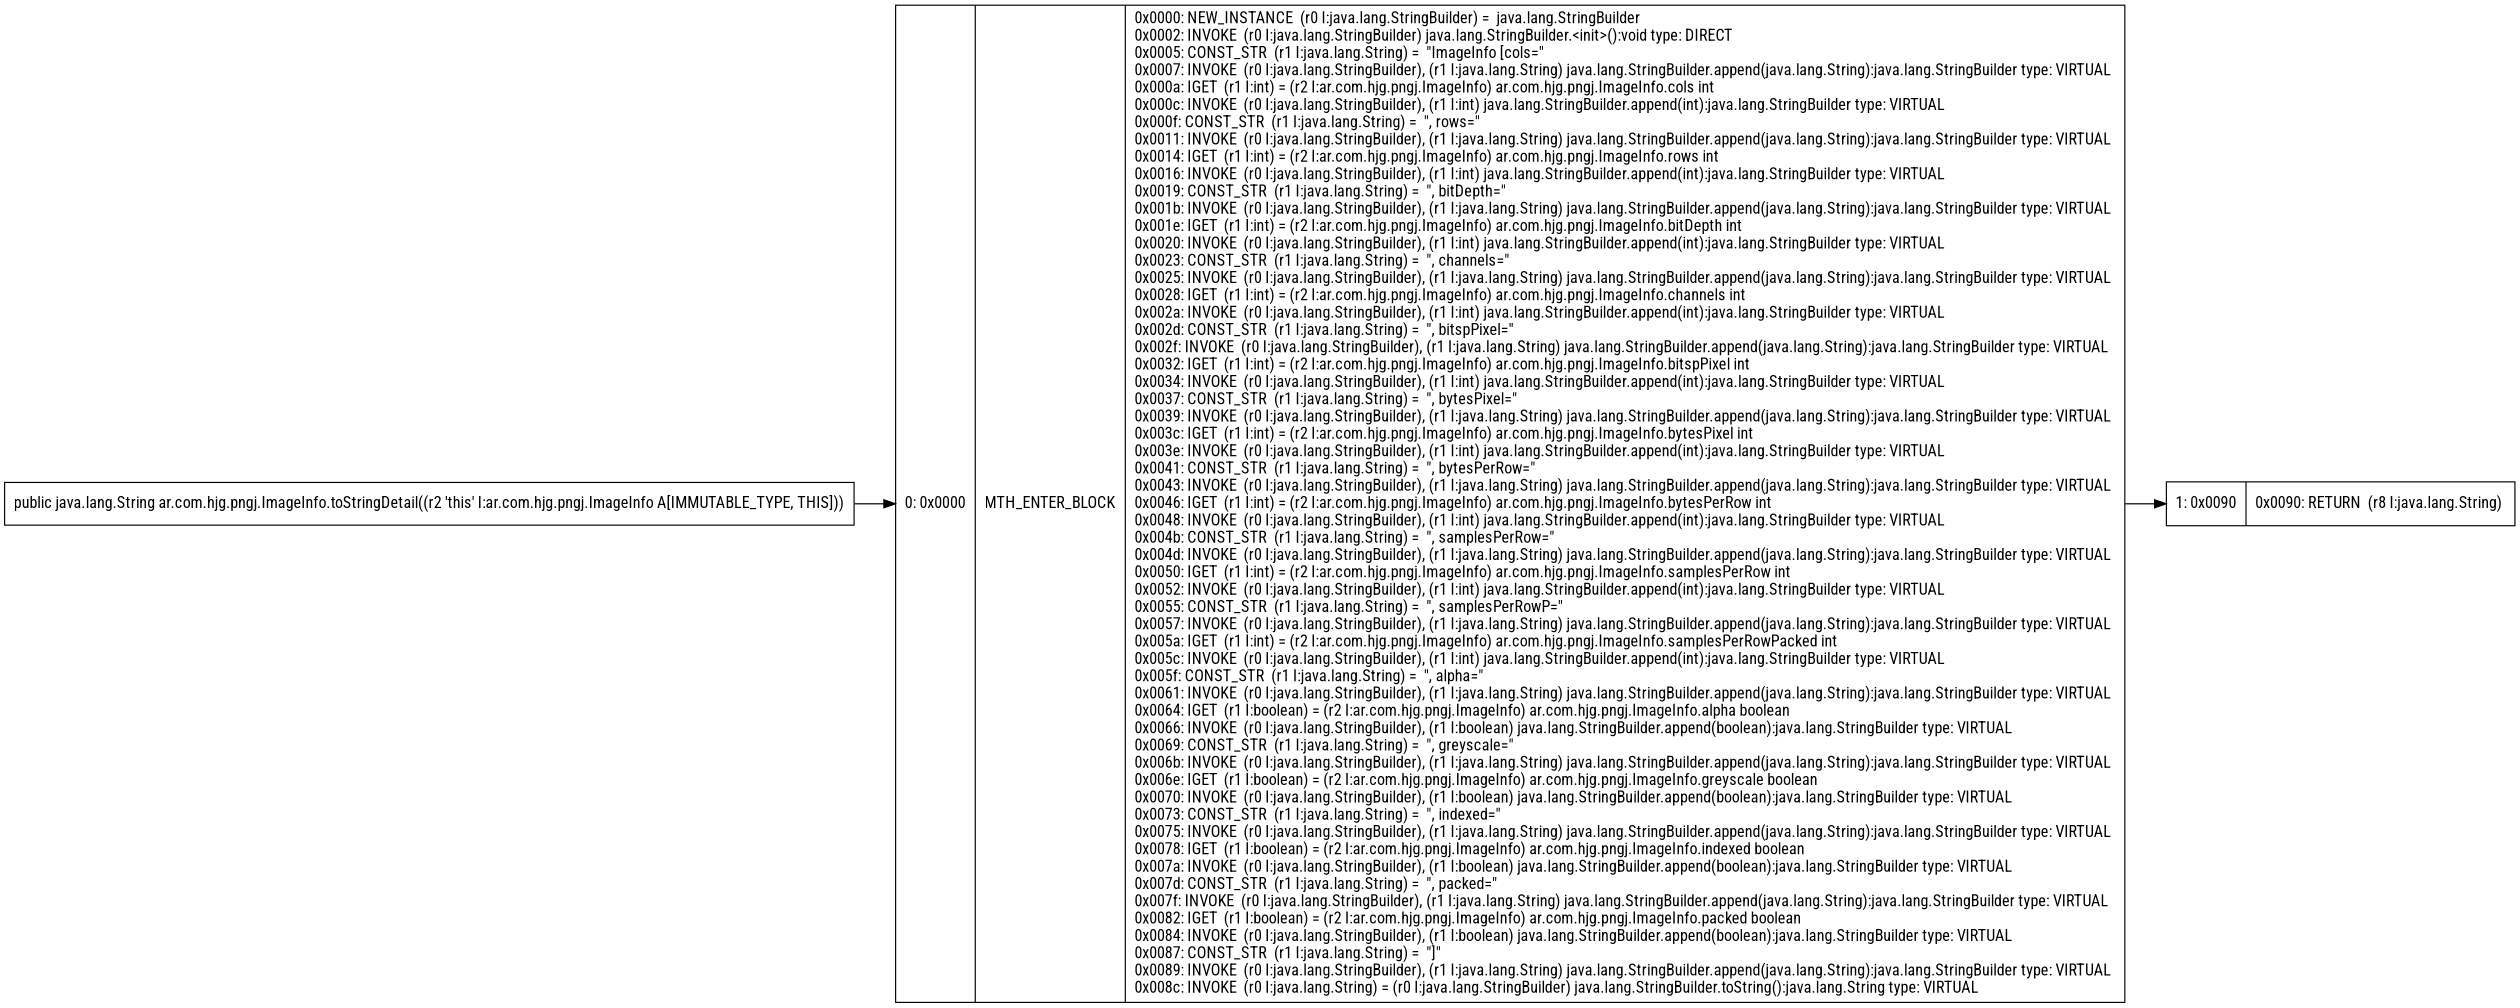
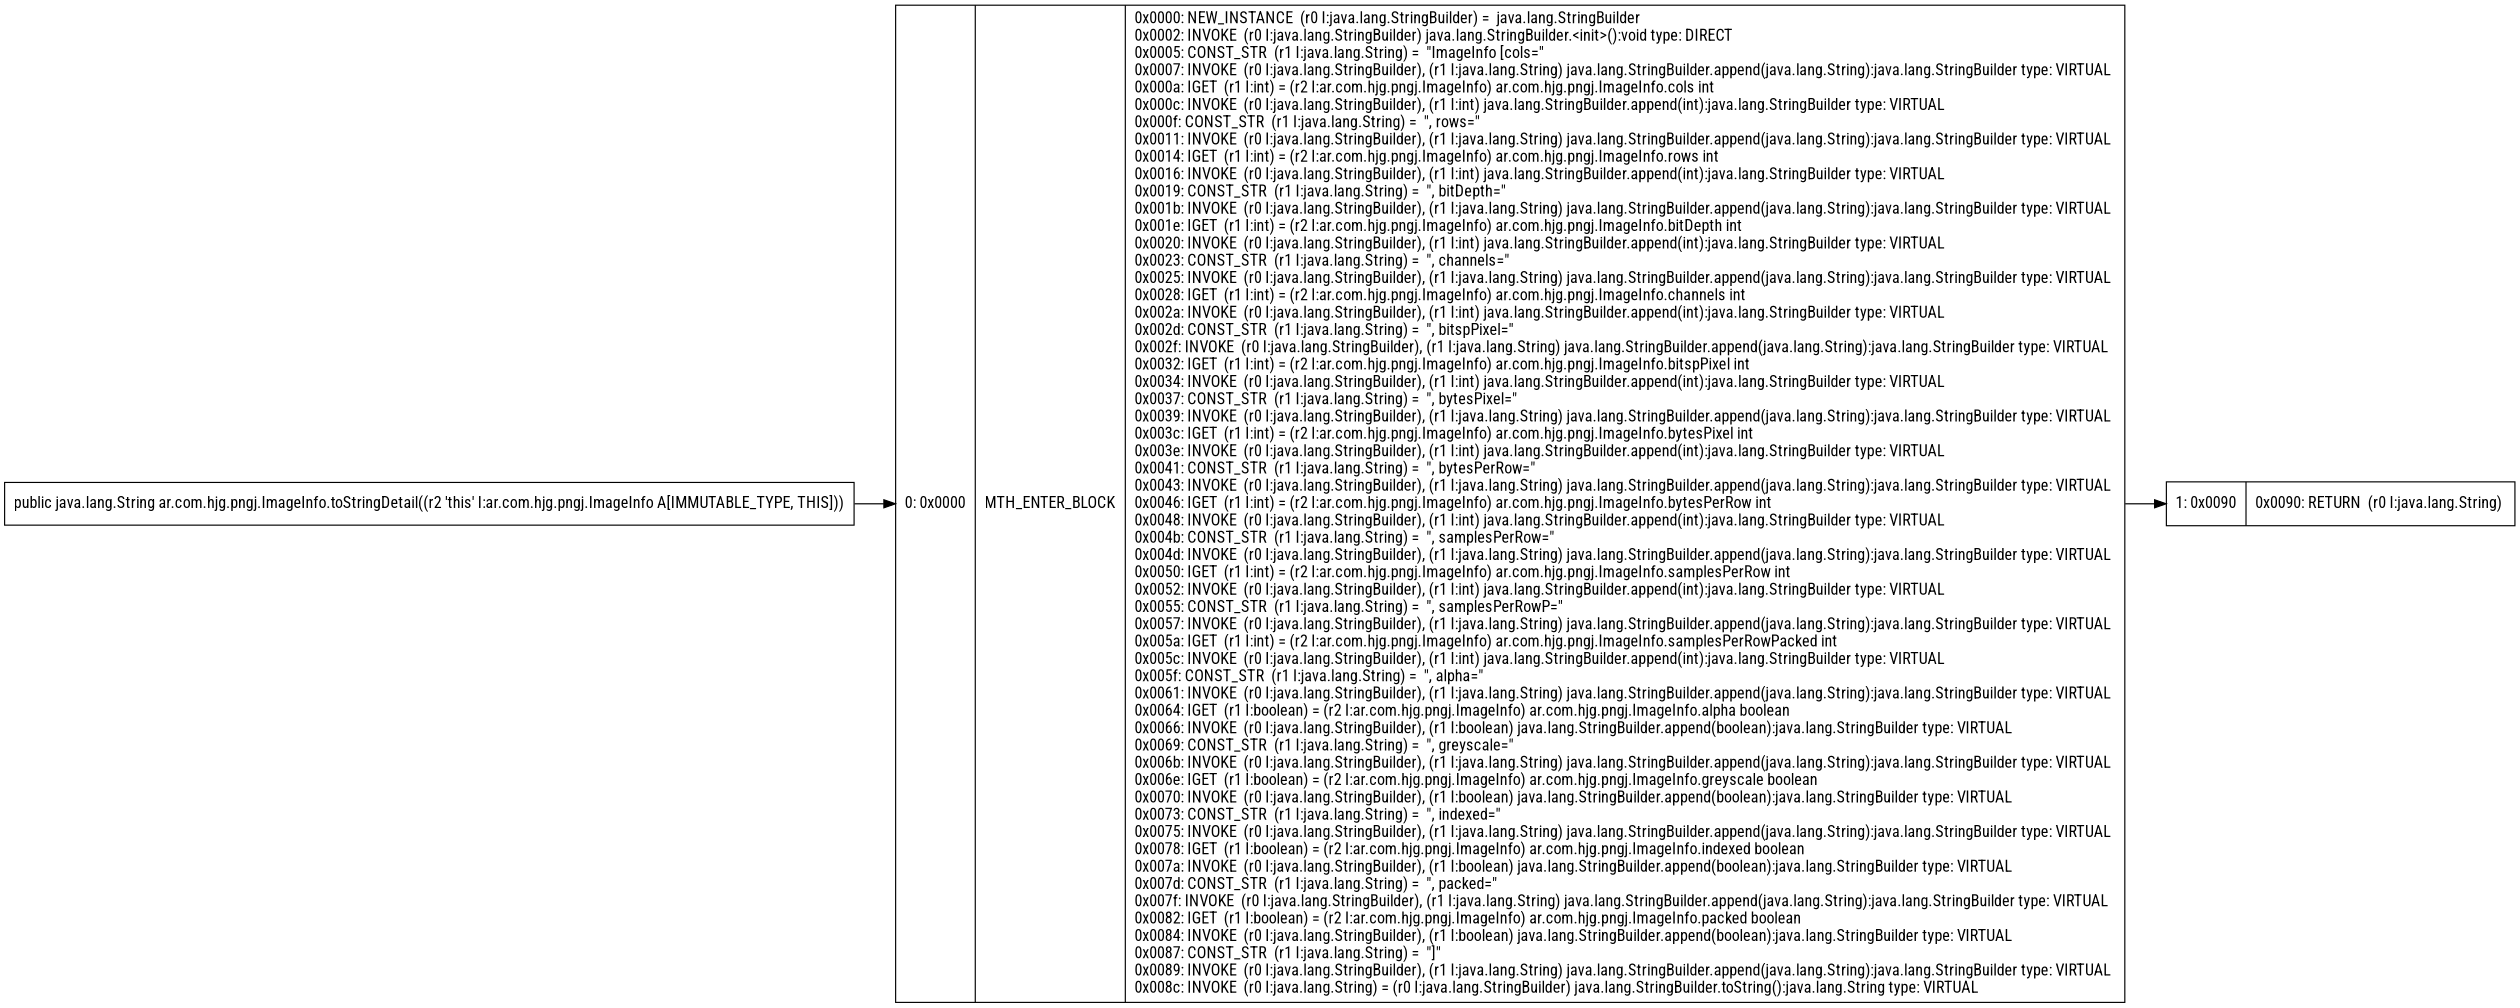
  digraph {
    rankdir=LR
    fontname="Roboto Condensed"
    node [shape=record fontname="Roboto Condensed"]
    edge [fontname="Roboto Condensed"]
    n1 [label="{0\:\ 0x0000|MTH_ENTER_BLOCK\l|0x0000: NEW_INSTANCE  (r0 I:java.lang.StringBuilder) =  java.lang.StringBuilder \l0x0002: INVOKE  (r0 I:java.lang.StringBuilder) java.lang.StringBuilder.\<init\>():void type: DIRECT \l0x0005: CONST_STR  (r1 I:java.lang.String) =  \"ImageInfo [cols=\" \l0x0007: INVOKE  (r0 I:java.lang.StringBuilder), (r1 I:java.lang.String) java.lang.StringBuilder.append(java.lang.String):java.lang.StringBuilder type: VIRTUAL \l0x000a: IGET  (r1 I:int) = (r2 I:ar.com.hjg.pngj.ImageInfo) ar.com.hjg.pngj.ImageInfo.cols int \l0x000c: INVOKE  (r0 I:java.lang.StringBuilder), (r1 I:int) java.lang.StringBuilder.append(int):java.lang.StringBuilder type: VIRTUAL \l0x000f: CONST_STR  (r1 I:java.lang.String) =  \", rows=\" \l0x0011: INVOKE  (r0 I:java.lang.StringBuilder), (r1 I:java.lang.String) java.lang.StringBuilder.append(java.lang.String):java.lang.StringBuilder type: VIRTUAL \l0x0014: IGET  (r1 I:int) = (r2 I:ar.com.hjg.pngj.ImageInfo) ar.com.hjg.pngj.ImageInfo.rows int \l0x0016: INVOKE  (r0 I:java.lang.StringBuilder), (r1 I:int) java.lang.StringBuilder.append(int):java.lang.StringBuilder type: VIRTUAL \l0x0019: CONST_STR  (r1 I:java.lang.String) =  \", bitDepth=\" \l0x001b: INVOKE  (r0 I:java.lang.StringBuilder), (r1 I:java.lang.String) java.lang.StringBuilder.append(java.lang.String):java.lang.StringBuilder type: VIRTUAL \l0x001e: IGET  (r1 I:int) = (r2 I:ar.com.hjg.pngj.ImageInfo) ar.com.hjg.pngj.ImageInfo.bitDepth int \l0x0020: INVOKE  (r0 I:java.lang.StringBuilder), (r1 I:int) java.lang.StringBuilder.append(int):java.lang.StringBuilder type: VIRTUAL \l0x0023: CONST_STR  (r1 I:java.lang.String) =  \", channels=\" \l0x0025: INVOKE  (r0 I:java.lang.StringBuilder), (r1 I:java.lang.String) java.lang.StringBuilder.append(java.lang.String):java.lang.StringBuilder type: VIRTUAL \l0x0028: IGET  (r1 I:int) = (r2 I:ar.com.hjg.pngj.ImageInfo) ar.com.hjg.pngj.ImageInfo.channels int \l0x002a: INVOKE  (r0 I:java.lang.StringBuilder), (r1 I:int) java.lang.StringBuilder.append(int):java.lang.StringBuilder type: VIRTUAL \l0x002d: CONST_STR  (r1 I:java.lang.String) =  \", bitspPixel=\" \l0x002f: INVOKE  (r0 I:java.lang.StringBuilder), (r1 I:java.lang.String) java.lang.StringBuilder.append(java.lang.String):java.lang.StringBuilder type: VIRTUAL \l0x0032: IGET  (r1 I:int) = (r2 I:ar.com.hjg.pngj.ImageInfo) ar.com.hjg.pngj.ImageInfo.bitspPixel int \l0x0034: INVOKE  (r0 I:java.lang.StringBuilder), (r1 I:int) java.lang.StringBuilder.append(int):java.lang.StringBuilder type: VIRTUAL \l0x0037: CONST_STR  (r1 I:java.lang.String) =  \", bytesPixel=\" \l0x0039: INVOKE  (r0 I:java.lang.StringBuilder), (r1 I:java.lang.String) java.lang.StringBuilder.append(java.lang.String):java.lang.StringBuilder type: VIRTUAL \l0x003c: IGET  (r1 I:int) = (r2 I:ar.com.hjg.pngj.ImageInfo) ar.com.hjg.pngj.ImageInfo.bytesPixel int \l0x003e: INVOKE  (r0 I:java.lang.StringBuilder), (r1 I:int) java.lang.StringBuilder.append(int):java.lang.StringBuilder type: VIRTUAL \l0x0041: CONST_STR  (r1 I:java.lang.String) =  \", bytesPerRow=\" \l0x0043: INVOKE  (r0 I:java.lang.StringBuilder), (r1 I:java.lang.String) java.lang.StringBuilder.append(java.lang.String):java.lang.StringBuilder type: VIRTUAL \l0x0046: IGET  (r1 I:int) = (r2 I:ar.com.hjg.pngj.ImageInfo) ar.com.hjg.pngj.ImageInfo.bytesPerRow int \l0x0048: INVOKE  (r0 I:java.lang.StringBuilder), (r1 I:int) java.lang.StringBuilder.append(int):java.lang.StringBuilder type: VIRTUAL \l0x004b: CONST_STR  (r1 I:java.lang.String) =  \", samplesPerRow=\" \l0x004d: INVOKE  (r0 I:java.lang.StringBuilder), (r1 I:java.lang.String) java.lang.StringBuilder.append(java.lang.String):java.lang.StringBuilder type: VIRTUAL \l0x0050: IGET  (r1 I:int) = (r2 I:ar.com.hjg.pngj.ImageInfo) ar.com.hjg.pngj.ImageInfo.samplesPerRow int \l0x0052: INVOKE  (r0 I:java.lang.StringBuilder), (r1 I:int) java.lang.StringBuilder.append(int):java.lang.StringBuilder type: VIRTUAL \l0x0055: CONST_STR  (r1 I:java.lang.String) =  \", samplesPerRowP=\" \l0x0057: INVOKE  (r0 I:java.lang.StringBuilder), (r1 I:java.lang.String) java.lang.StringBuilder.append(java.lang.String):java.lang.StringBuilder type: VIRTUAL \l0x005a: IGET  (r1 I:int) = (r2 I:ar.com.hjg.pngj.ImageInfo) ar.com.hjg.pngj.ImageInfo.samplesPerRowPacked int \l0x005c: INVOKE  (r0 I:java.lang.StringBuilder), (r1 I:int) java.lang.StringBuilder.append(int):java.lang.StringBuilder type: VIRTUAL \l0x005f: CONST_STR  (r1 I:java.lang.String) =  \", alpha=\" \l0x0061: INVOKE  (r0 I:java.lang.StringBuilder), (r1 I:java.lang.String) java.lang.StringBuilder.append(java.lang.String):java.lang.StringBuilder type: VIRTUAL \l0x0064: IGET  (r1 I:boolean) = (r2 I:ar.com.hjg.pngj.ImageInfo) ar.com.hjg.pngj.ImageInfo.alpha boolean \l0x0066: INVOKE  (r0 I:java.lang.StringBuilder), (r1 I:boolean) java.lang.StringBuilder.append(boolean):java.lang.StringBuilder type: VIRTUAL \l0x0069: CONST_STR  (r1 I:java.lang.String) =  \", greyscale=\" \l0x006b: INVOKE  (r0 I:java.lang.StringBuilder), (r1 I:java.lang.String) java.lang.StringBuilder.append(java.lang.String):java.lang.StringBuilder type: VIRTUAL \l0x006e: IGET  (r1 I:boolean) = (r2 I:ar.com.hjg.pngj.ImageInfo) ar.com.hjg.pngj.ImageInfo.greyscale boolean \l0x0070: INVOKE  (r0 I:java.lang.StringBuilder), (r1 I:boolean) java.lang.StringBuilder.append(boolean):java.lang.StringBuilder type: VIRTUAL \l0x0073: CONST_STR  (r1 I:java.lang.String) =  \", indexed=\" \l0x0075: INVOKE  (r0 I:java.lang.StringBuilder), (r1 I:java.lang.String) java.lang.StringBuilder.append(java.lang.String):java.lang.StringBuilder type: VIRTUAL \l0x0078: IGET  (r1 I:boolean) = (r2 I:ar.com.hjg.pngj.ImageInfo) ar.com.hjg.pngj.ImageInfo.indexed boolean \l0x007a: INVOKE  (r0 I:java.lang.StringBuilder), (r1 I:boolean) java.lang.StringBuilder.append(boolean):java.lang.StringBuilder type: VIRTUAL \l0x007d: CONST_STR  (r1 I:java.lang.String) =  \", packed=\" \l0x007f: INVOKE  (r0 I:java.lang.StringBuilder), (r1 I:java.lang.String) java.lang.StringBuilder.append(java.lang.String):java.lang.StringBuilder type: VIRTUAL \l0x0082: IGET  (r1 I:boolean) = (r2 I:ar.com.hjg.pngj.ImageInfo) ar.com.hjg.pngj.ImageInfo.packed boolean \l0x0084: INVOKE  (r0 I:java.lang.StringBuilder), (r1 I:boolean) java.lang.StringBuilder.append(boolean):java.lang.StringBuilder type: VIRTUAL \l0x0087: CONST_STR  (r1 I:java.lang.String) =  \"]\" \l0x0089: INVOKE  (r0 I:java.lang.StringBuilder), (r1 I:java.lang.String) java.lang.StringBuilder.append(java.lang.String):java.lang.StringBuilder type: VIRTUAL \l0x008c: INVOKE  (r0 I:java.lang.String) = (r0 I:java.lang.StringBuilder) java.lang.StringBuilder.toString():java.lang.String type: VIRTUAL \l}"]
-   n2 [label="{1\:\ 0x0090|0x0090: RETURN  (r8 I:java.lang.String) \l}"]
+   n2 [label="{1\:\ 0x0090|0x0090: RETURN  (r0 I:java.lang.String) \l}"]
    n3 [label="{public java.lang.String ar.com.hjg.pngj.ImageInfo.toStringDetail((r2 'this' I:ar.com.hjg.pngj.ImageInfo A[IMMUTABLE_TYPE, THIS])) }"]
    n1 -> n2
    n3 -> n1
  }
